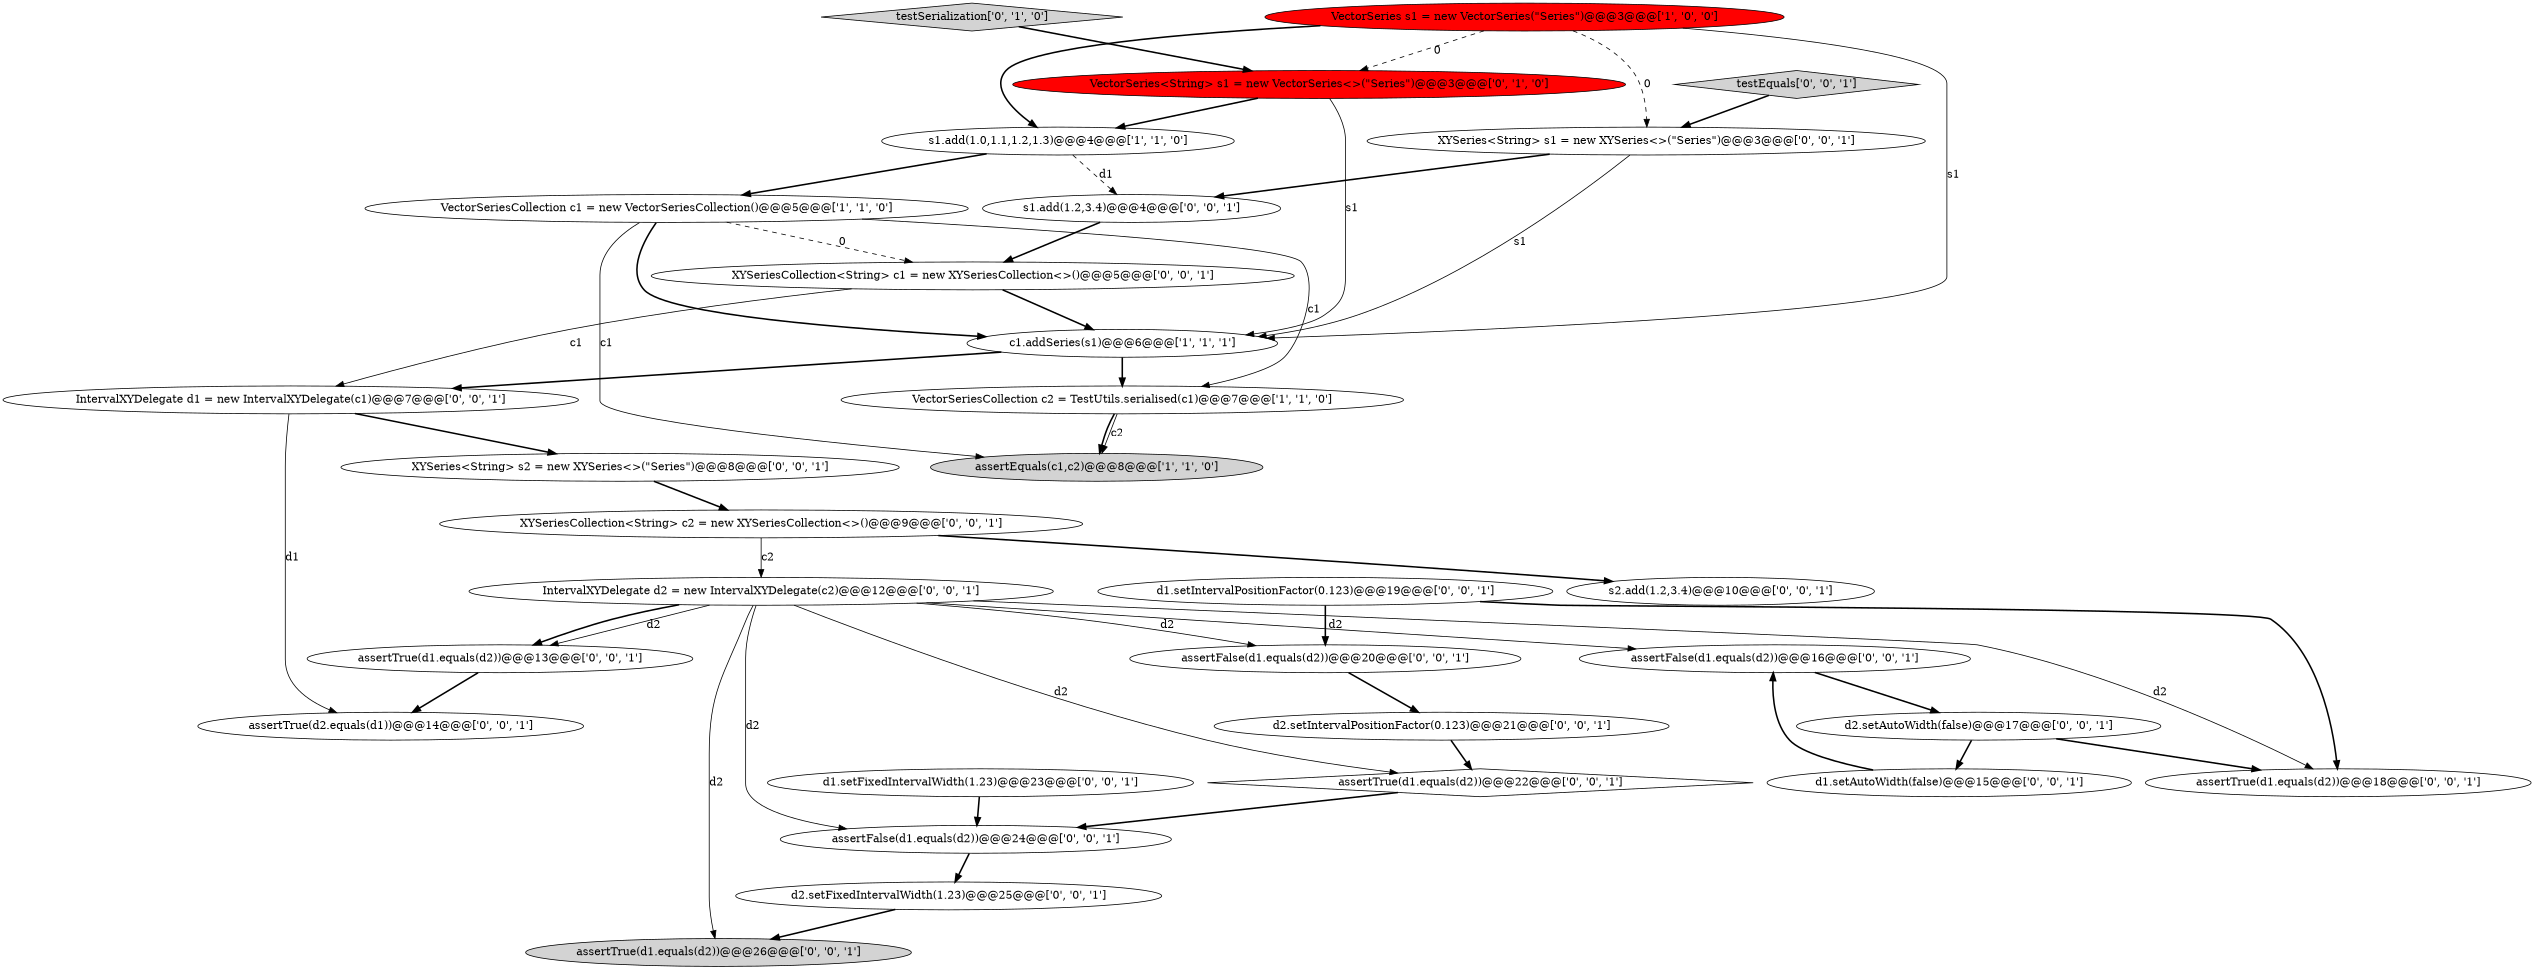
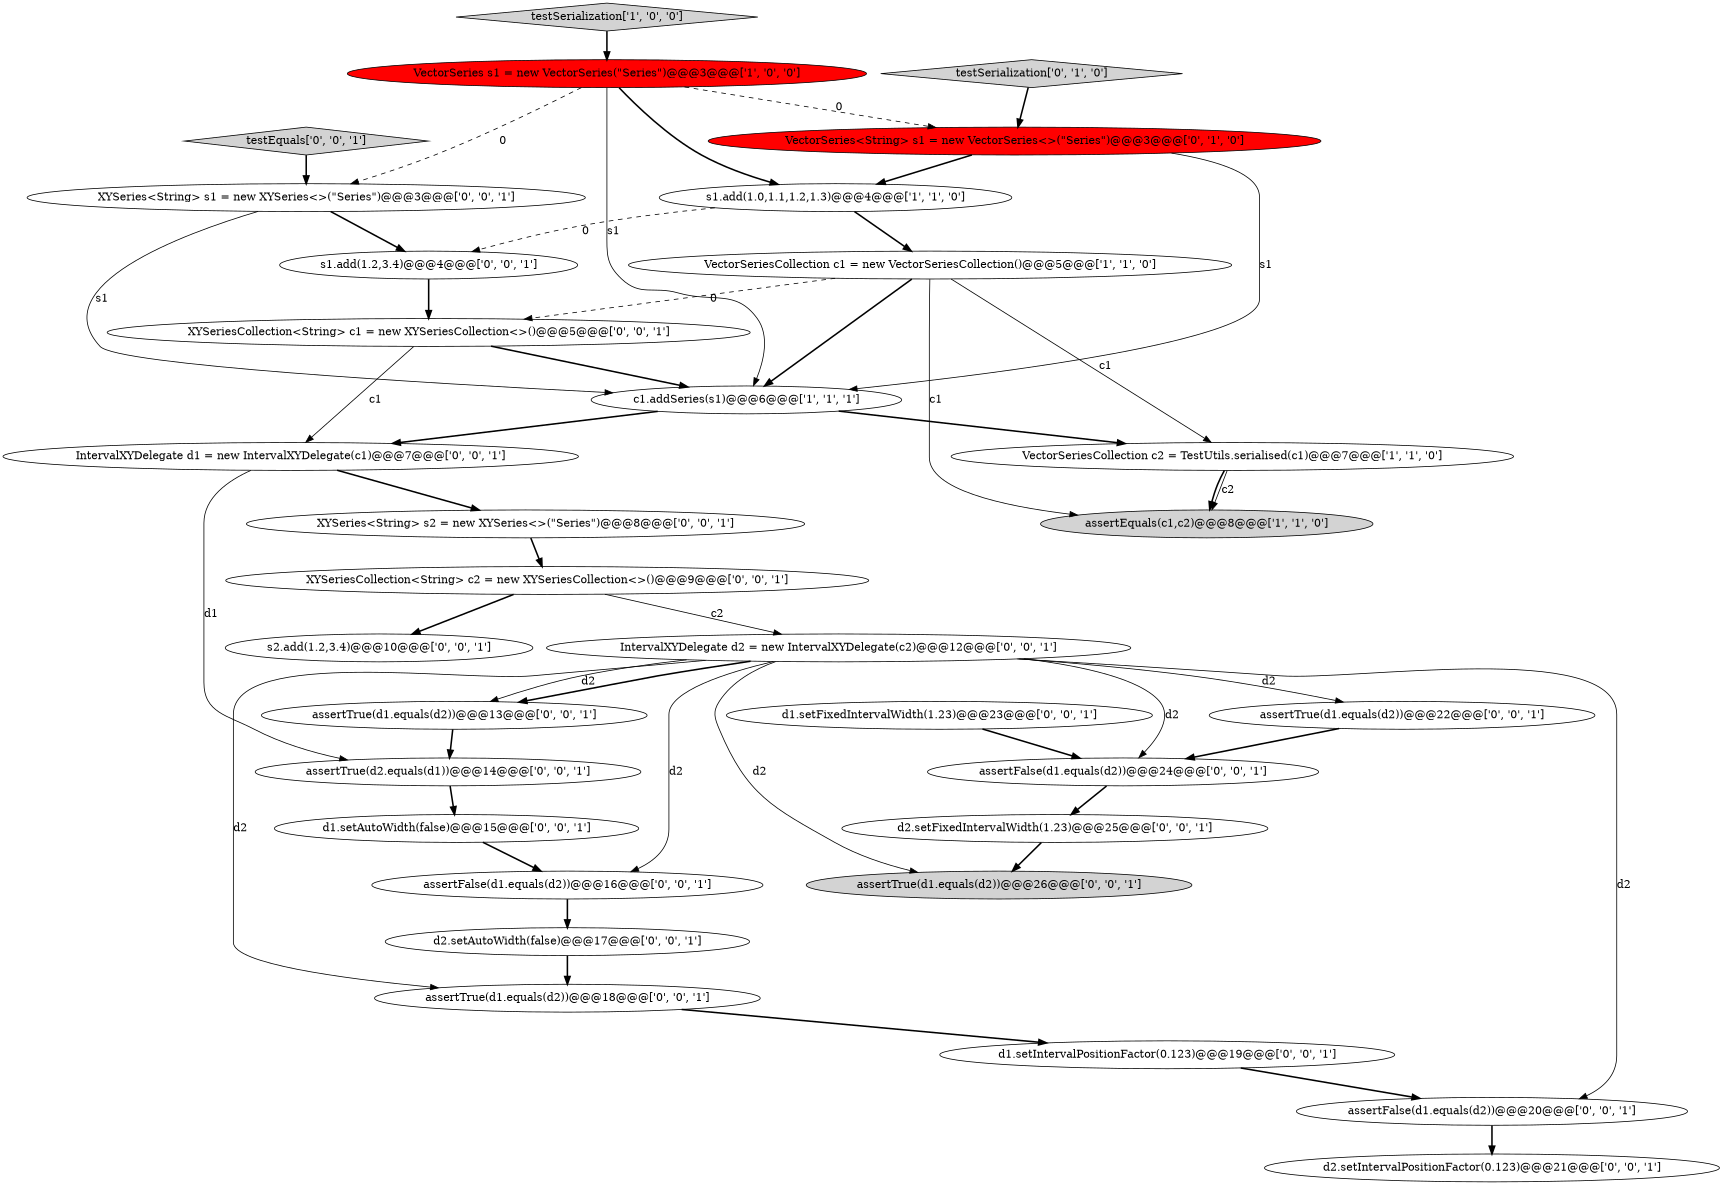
  digraph {
    node [fillcolor=white shape=ellipse style=filled]
    edge [style=bold]
    n1 [label="assertTrue(d2.equals(d1))@@@14@@@['0', '0', '1']"]
    n2 [label="d1.setAutoWidth(false)@@@15@@@['0', '0', '1']"]
    n3 [label="assertFalse(d1.equals(d2))@@@16@@@['0', '0', '1']"]
    n4 [fillcolor=red label="VectorSeries s1 = new VectorSeries(\"Series\")@@@3@@@['1', '0', '0']"]
    n5 [label="s1.add(1.0,1.1,1.2,1.3)@@@4@@@['1', '1', '0']"]
    n6 [fillcolor=red label="VectorSeries<String> s1 = new VectorSeries<>(\"Series\")@@@3@@@['0', '1', '0']"]
    n7 [label="c1.addSeries(s1)@@@6@@@['1', '1', '1']"]
    n8 [label="XYSeries<String> s1 = new XYSeries<>(\"Series\")@@@3@@@['0', '0', '1']"]
    n9 [label="VectorSeriesCollection c1 = new VectorSeriesCollection()@@@5@@@['1', '1', '0']"]
    n10 [label="s1.add(1.2,3.4)@@@4@@@['0', '0', '1']"]
    n11 [label="VectorSeriesCollection c2 = TestUtils.serialised(c1)@@@7@@@['1', '1', '0']"]
    n12 [label="IntervalXYDelegate d1 = new IntervalXYDelegate(c1)@@@7@@@['0', '0', '1']"]
    n13 [label="XYSeriesCollection<String> c1 = new XYSeriesCollection<>()@@@5@@@['0', '0', '1']"]
    n14 [fillcolor=lightgray label="assertEquals(c1,c2)@@@8@@@['1', '1', '0']"]
    n15 [label="XYSeries<String> s2 = new XYSeries<>(\"Series\")@@@8@@@['0', '0', '1']"]
    n16 [label="assertFalse(d1.equals(d2))@@@20@@@['0', '0', '1']"]
    n17 [label="d2.setIntervalPositionFactor(0.123)@@@21@@@['0', '0', '1']"]
-   n18 [label="assertTrue(d1.equals(d2))@@@22@@@['0', '0', '1']" shape=diamond]
+   n18 [label="assertTrue(d1.equals(d2))@@@22@@@['0', '0', '1']"]
    n19 [label="s2.add(1.2,3.4)@@@10@@@['0', '0', '1']"]
+   n20 [fillcolor=lightgray label="testSerialization['1', '0', '0']" shape=diamond]
    n21 [label="d2.setAutoWidth(false)@@@17@@@['0', '0', '1']"]
    n22 [label="XYSeriesCollection<String> c2 = new XYSeriesCollection<>()@@@9@@@['0', '0', '1']"]
    n23 [label="IntervalXYDelegate d2 = new IntervalXYDelegate(c2)@@@12@@@['0', '0', '1']"]
    n24 [label="assertTrue(d1.equals(d2))@@@18@@@['0', '0', '1']"]
    n25 [label="assertTrue(d1.equals(d2))@@@13@@@['0', '0', '1']"]
    n26 [label="assertFalse(d1.equals(d2))@@@24@@@['0', '0', '1']"]
    n27 [fillcolor=lightgray label="assertTrue(d1.equals(d2))@@@26@@@['0', '0', '1']"]
    n28 [label="d1.setIntervalPositionFactor(0.123)@@@19@@@['0', '0', '1']"]
    n29 [label="d2.setFixedIntervalWidth(1.23)@@@25@@@['0', '0', '1']"]
    n30 [label="d1.setFixedIntervalWidth(1.23)@@@23@@@['0', '0', '1']"]
    n31 [fillcolor=lightgray label="testEquals['0', '0', '1']" shape=diamond]
    n32 [fillcolor=lightgray label="testSerialization['0', '1', '0']" shape=diamond]
-   n21 -> n2
+   n1 -> n2
    n2 -> n3
    n3 -> n21
    n4 -> n5
    n4 -> n6 [label=0 style=dashed]
    n4 -> n7 [label=s1 style=solid]
    n4 -> n8 [label=0 style=dashed]
    n5 -> n9
-   n5 -> n10 [label=d1 style=dashed]
+   n5 -> n10 [label=0 style=dashed]
    n6 -> n5
    n6 -> n7 [label=s1 style=solid]
    n7 -> n11
    n7 -> n12
    n8 -> n7 [label=s1 style=solid]
    n8 -> n10
    n9 -> n7
    n9 -> n11 [label=c1 style=solid]
    n9 -> n13 [label=0 style=dashed]
    n9 -> n14 [label=c1 style=solid]
    n10 -> n13
    n11 -> n14
    n11 -> n14 [label=c2 style=solid]
    n12 -> n1 [label=d1 style=solid]
    n12 -> n15
    n13 -> n7
    n13 -> n12 [label=c1 style=solid]
    n15 -> n22
    n16 -> n17
-   n17 -> n18
    n18 -> n26
+   n20 -> n4
    n21 -> n24
    n22 -> n19
    n22 -> n23 [label=c2 style=solid]
    n23 -> n3 [label=d2 style=solid]
    n23 -> n16 [label=d2 style=solid]
    n23 -> n18 [label=d2 style=solid]
    n23 -> n24 [label=d2 style=solid]
    n23 -> n25 [label=d2 style=solid]
    n23 -> n25
    n23 -> n26 [label=d2 style=solid]
    n23 -> n27 [label=d2 style=solid]
-   n28 -> n24
+   n24 -> n28
    n25 -> n1
    n26 -> n29
    n28 -> n16
    n29 -> n27
    n30 -> n26
    n31 -> n8
    n32 -> n6
  }
